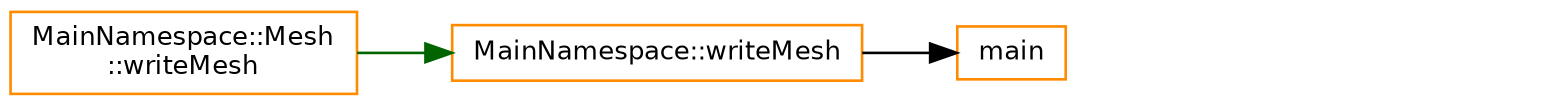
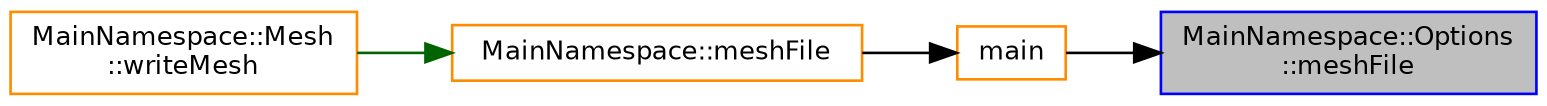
  digraph {
    rankdir=RL
    node [color=darkorange fillcolor=white fontname=Helvetica fontsize=10 shape=record style=filled]
    edge [color=black dir=back fontname=Helvetica fontsize=10 labelfontname=Helvetica labelfontsize=10 style=solid]
+   n1 [color=blue fillcolor=grey75 fontcolor=black height=0.2 label="MainNamespace::Options\l::meshFile" width=0.4]
    n2 [height=0.2 label=main width=0.4]
-   n3 [height=0.2 label="MainNamespace::writeMesh" width=0.4]
+   n3 [height=0.2 label="MainNamespace::meshFile" width=0.4]
    n4 [height=0.2 label="MainNamespace::Mesh\l::writeMesh" width=0.4]
+   n1 -> n2
    n2 -> n3
    n3 -> n4 [color=darkgreen]
  }
